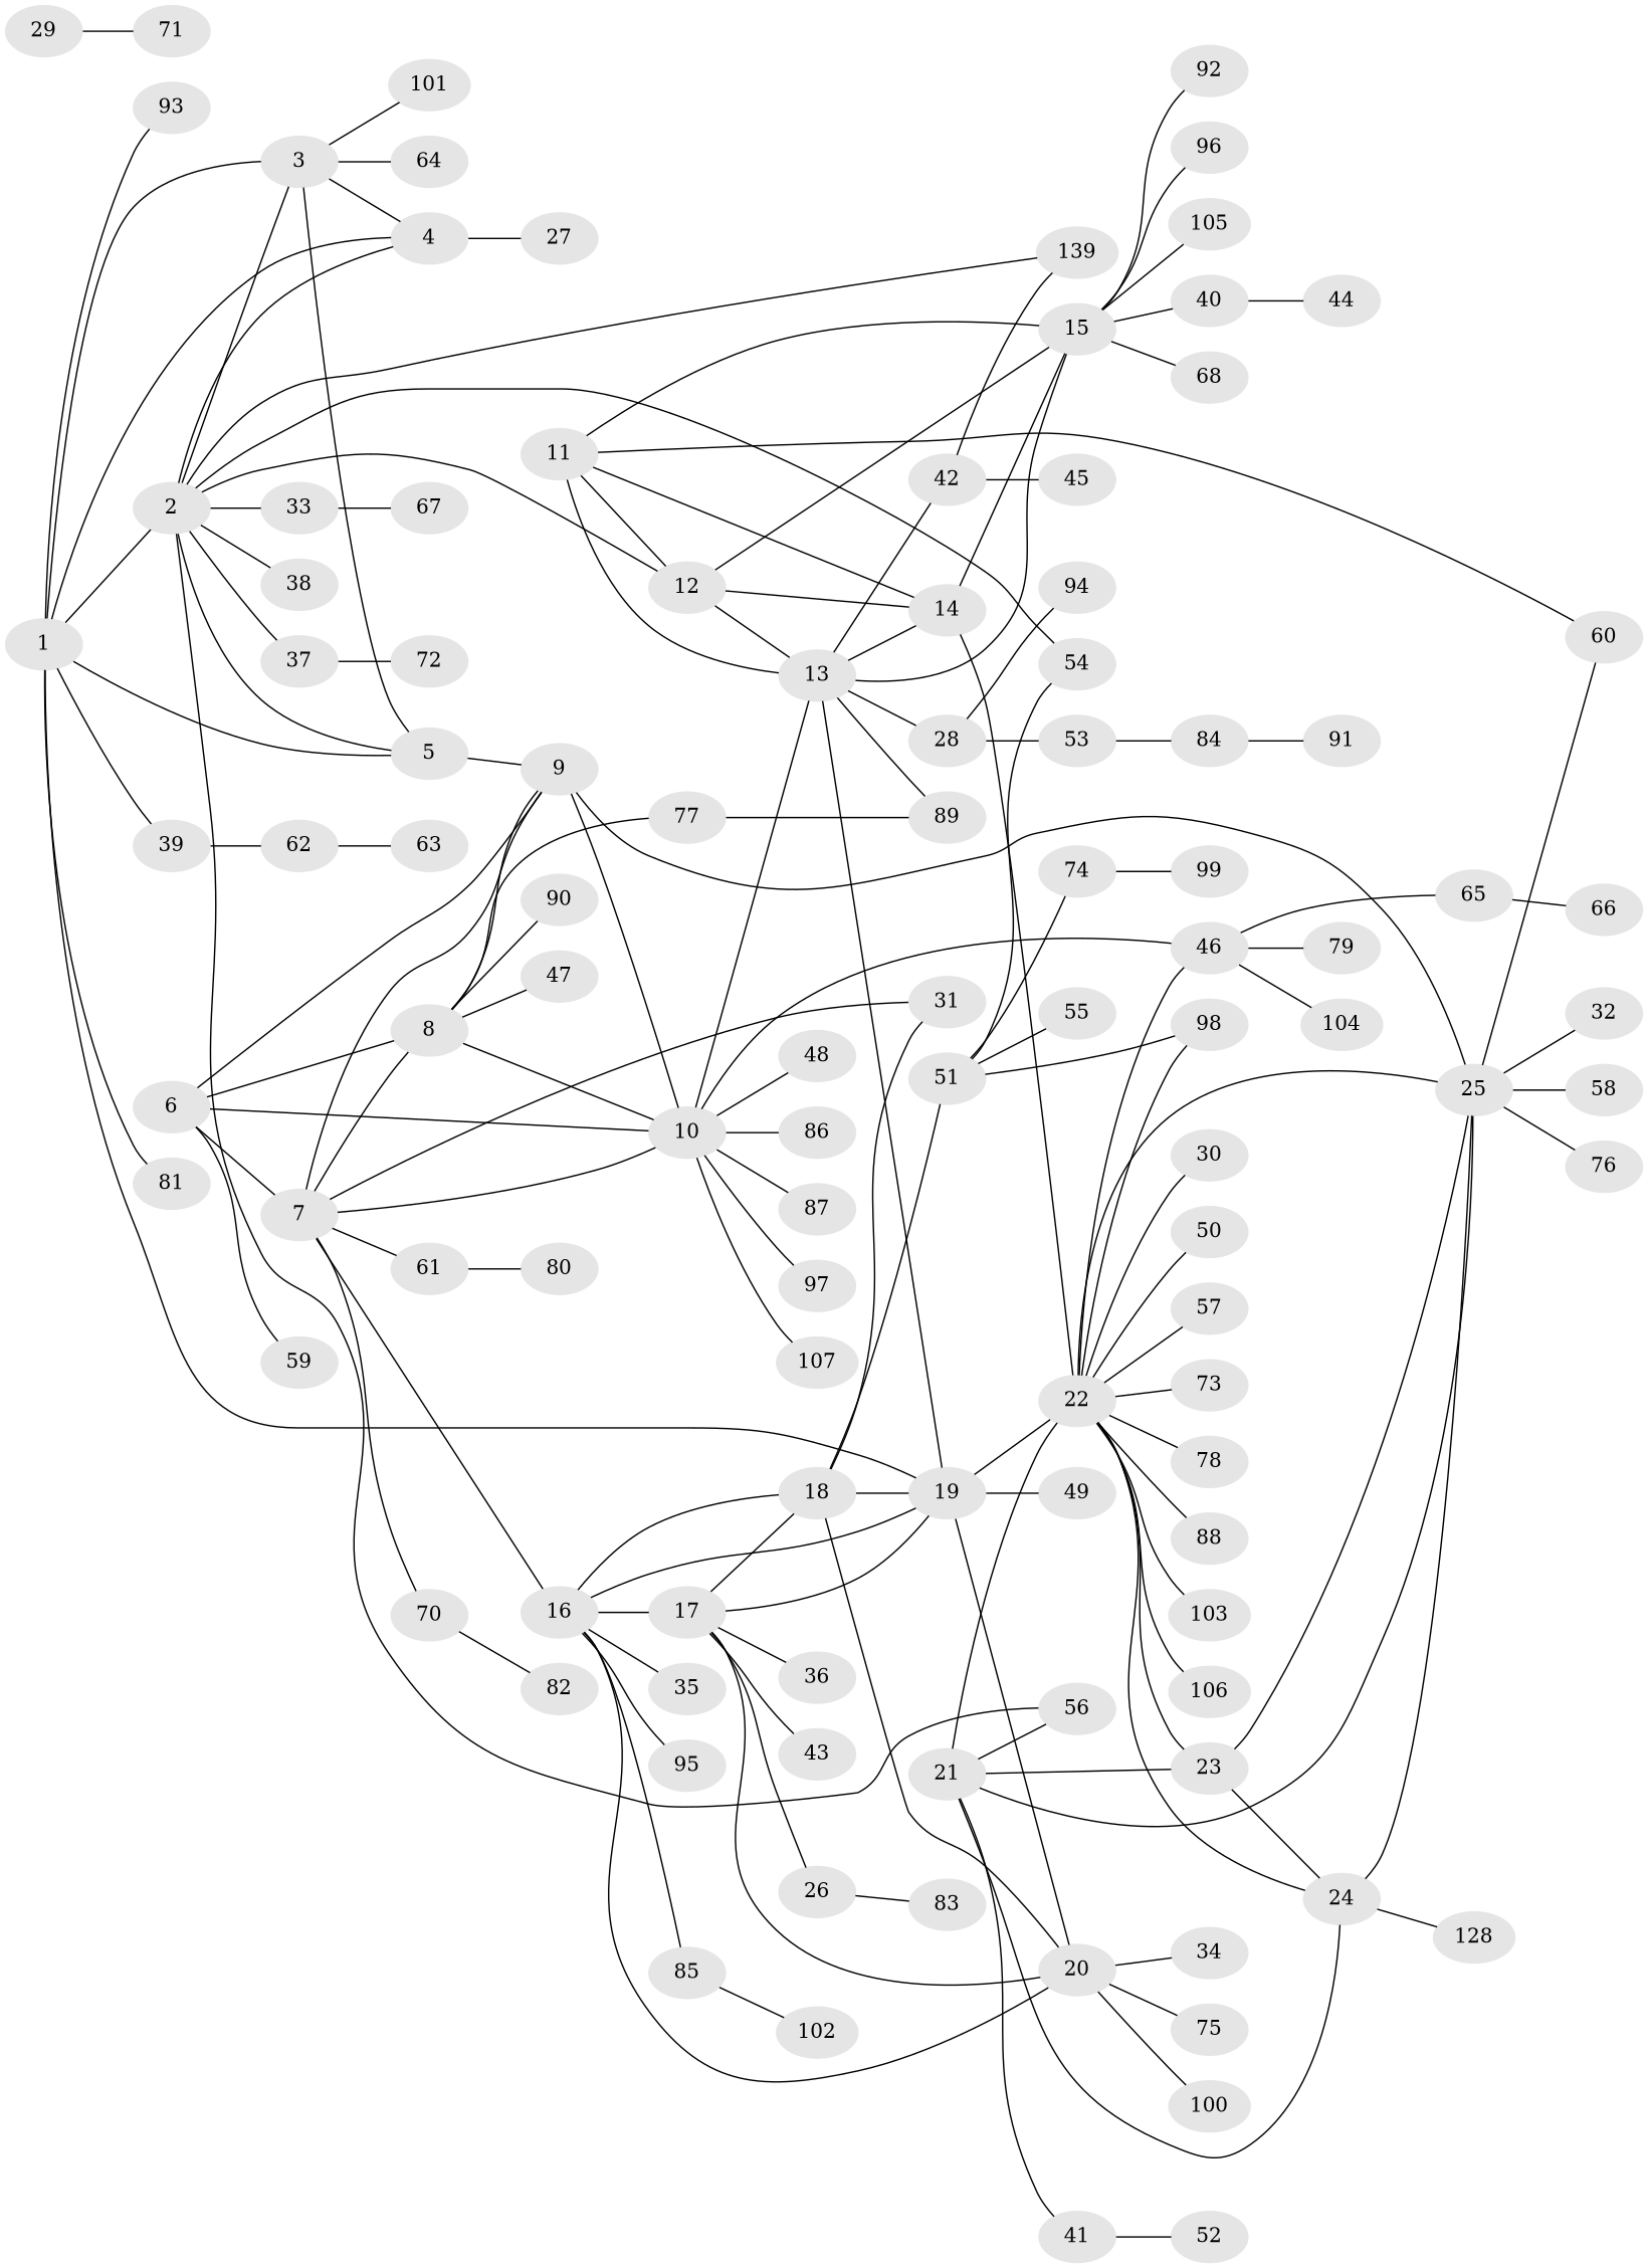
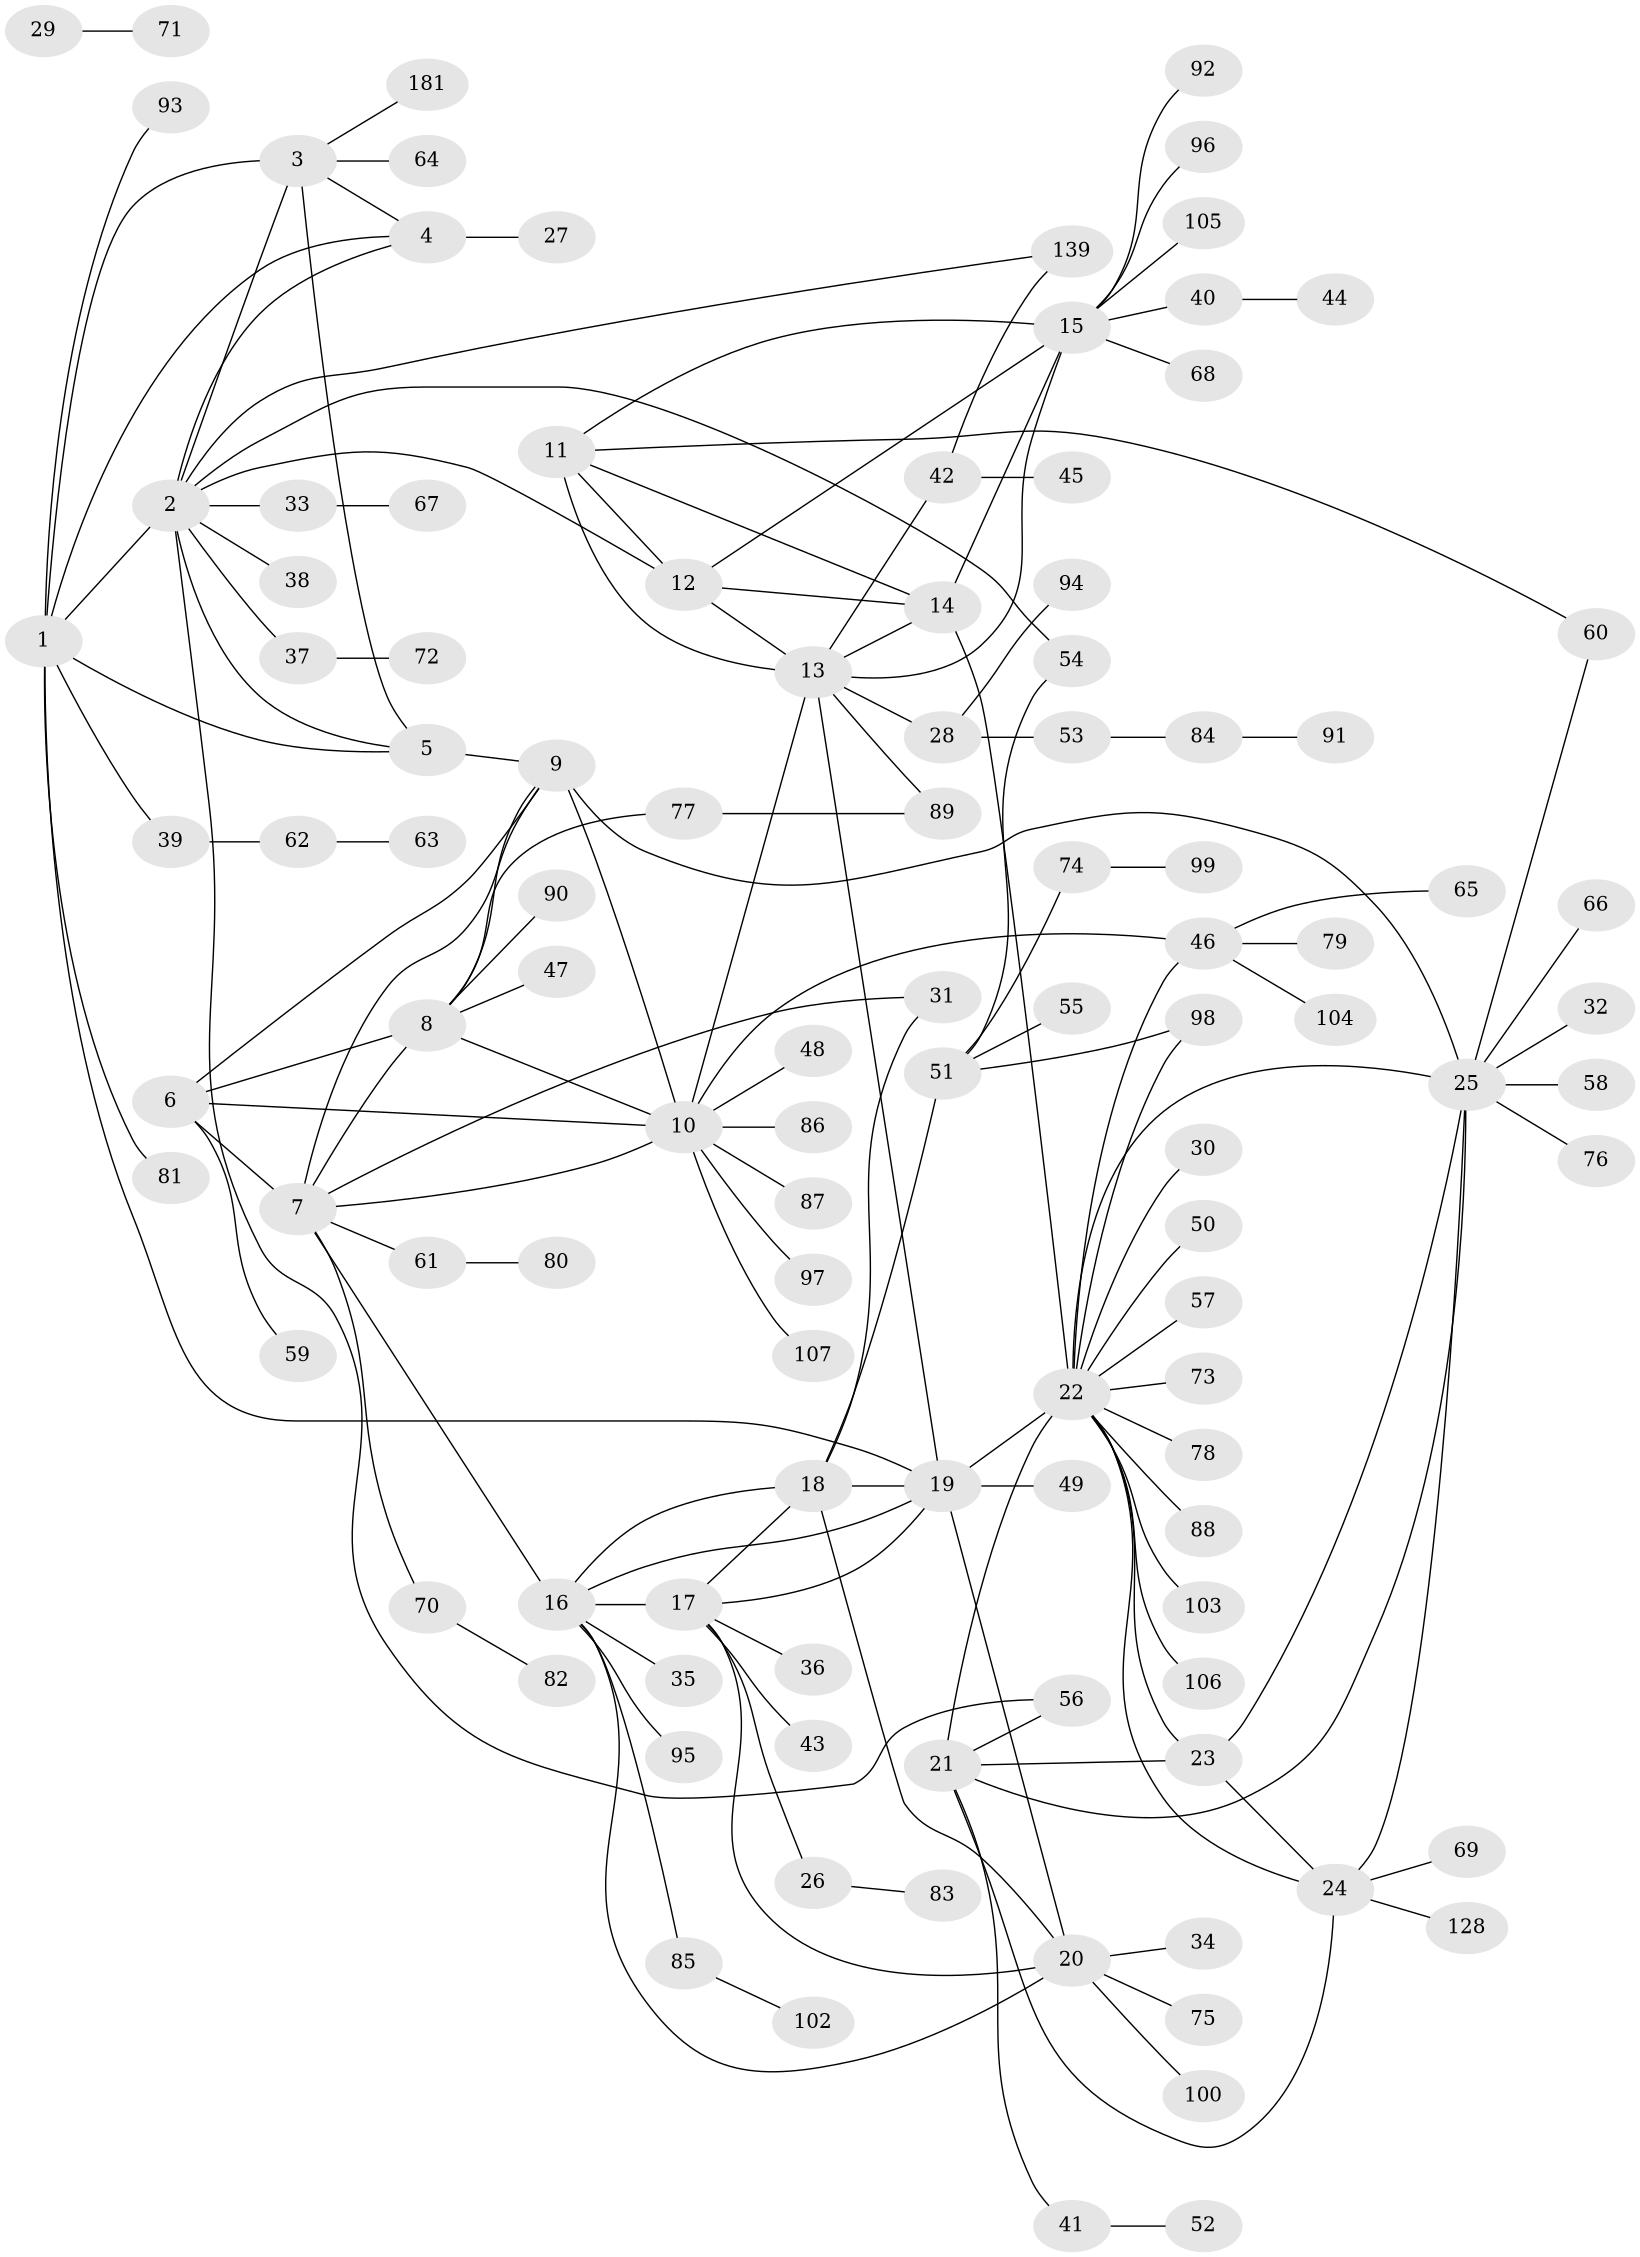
  graph {
    rankdir=LR
    node [color=gray90 style=filled]
    1
    2
    3
    4
    5
    19
    39
    81
    93
    12
    33
    37
    38
    54
    56
    n16 [label=139]
    64
-   101
+   101 [label=181]
    27
    9
    22
    20
    49
    62
    13
    14
    15
    67
    72
    25
    46
    23
    24
    30
    50
    57
    73
    78
    88
    98
    103
    106
    10
    6
    7
    8
    59
    16
    31
    61
    70
    47
    77
    90
    48
    86
    87
    97
    107
    17
    18
    35
    85
    95
    80
    82
    89
    60
    32
    58
    66
    76
    28
    42
    65
    79
    104
    11
    40
    68
    92
    96
    105
    53
    94
    45
    44
    26
    36
    43
    51
    34
    75
    100
    102
    83
    55
    74
    29
    71
    21
    41
+   69
    n104 [label=128]
    52
    84
    63
    99
    91
    1 -- 2
    1 -- 3
    1 -- 4
    1 -- 5
    1 -- 19
    1 -- 39
    1 -- 81
    1 -- 93
    2 -- 3
    2 -- 4
    2 -- 5
    2 -- 12
    2 -- 33
    2 -- 37
    2 -- 38
    2 -- 54
    2 -- 56
    2 -- n16
    3 -- 4
    3 -- 5
    3 -- 64
    3 -- 101
    4 -- 27
    5 -- 9
    19 -- 22
    19 -- 20
    19 -- 49
    39 -- 62
    12 -- 13
    12 -- 14
    12 -- 15
    33 -- 67
    37 -- 72
    9 -- 25
    9 -- 10
    22 -- 25
    22 -- 46
    22 -- 23
    22 -- 24
    22 -- 30
    22 -- 50
    22 -- 57
    22 -- 73
    22 -- 78
    22 -- 88
    22 -- 98
    22 -- 103
    22 -- 106
    20 -- 34
    20 -- 75
    20 -- 100
    62 -- 63
    13 -- 19
    13 -- 14
    13 -- 15
    13 -- 89
    13 -- 28
    13 -- 42
    14 -- 22
    14 -- 15
    15 -- 40
    15 -- 68
    15 -- 92
    15 -- 96
    15 -- 105
    25 -- 60
    25 -- 32
    25 -- 58
-   65 -- 66
+   25 -- 66
    25 -- 76
    46 -- 65
    46 -- 79
    46 -- 104
    23 -- 25
    23 -- 24
    24 -- 25
+   24 -- 69
    24 -- n104
    10 -- 13
    10 -- 46
    10 -- 48
    10 -- 86
    10 -- 87
    10 -- 97
    10 -- 107
    6 -- 9
    6 -- 10
    6 -- 7
    6 -- 8
    6 -- 59
    7 -- 9
    7 -- 10
    7 -- 8
    7 -- 16
    7 -- 31
    7 -- 61
    7 -- 70
    8 -- 9
    8 -- 10
    8 -- 47
    8 -- 77
    8 -- 90
    16 -- 19
    16 -- 20
    16 -- 17
    16 -- 18
    16 -- 35
    16 -- 85
    16 -- 95
    61 -- 80
    70 -- 82
    77 -- 89
    17 -- 19
    17 -- 20
    17 -- 18
    17 -- 26
    17 -- 36
    17 -- 43
    18 -- 19
    18 -- 20
    18 -- 31
    18 -- 51
    85 -- 102
    28 -- 53
    28 -- 94
    42 -- n16
    42 -- 45
    11 -- 12
    11 -- 13
    11 -- 14
    11 -- 15
    11 -- 60
    40 -- 44
    53 -- 84
    26 -- 83
    51 -- 54
    51 -- 98
    51 -- 55
    51 -- 74
    74 -- 99
    29 -- 71
    21 -- 56
    21 -- 22
    21 -- 25
    21 -- 23
    21 -- 24
    21 -- 41
    41 -- 52
    84 -- 91
  }
